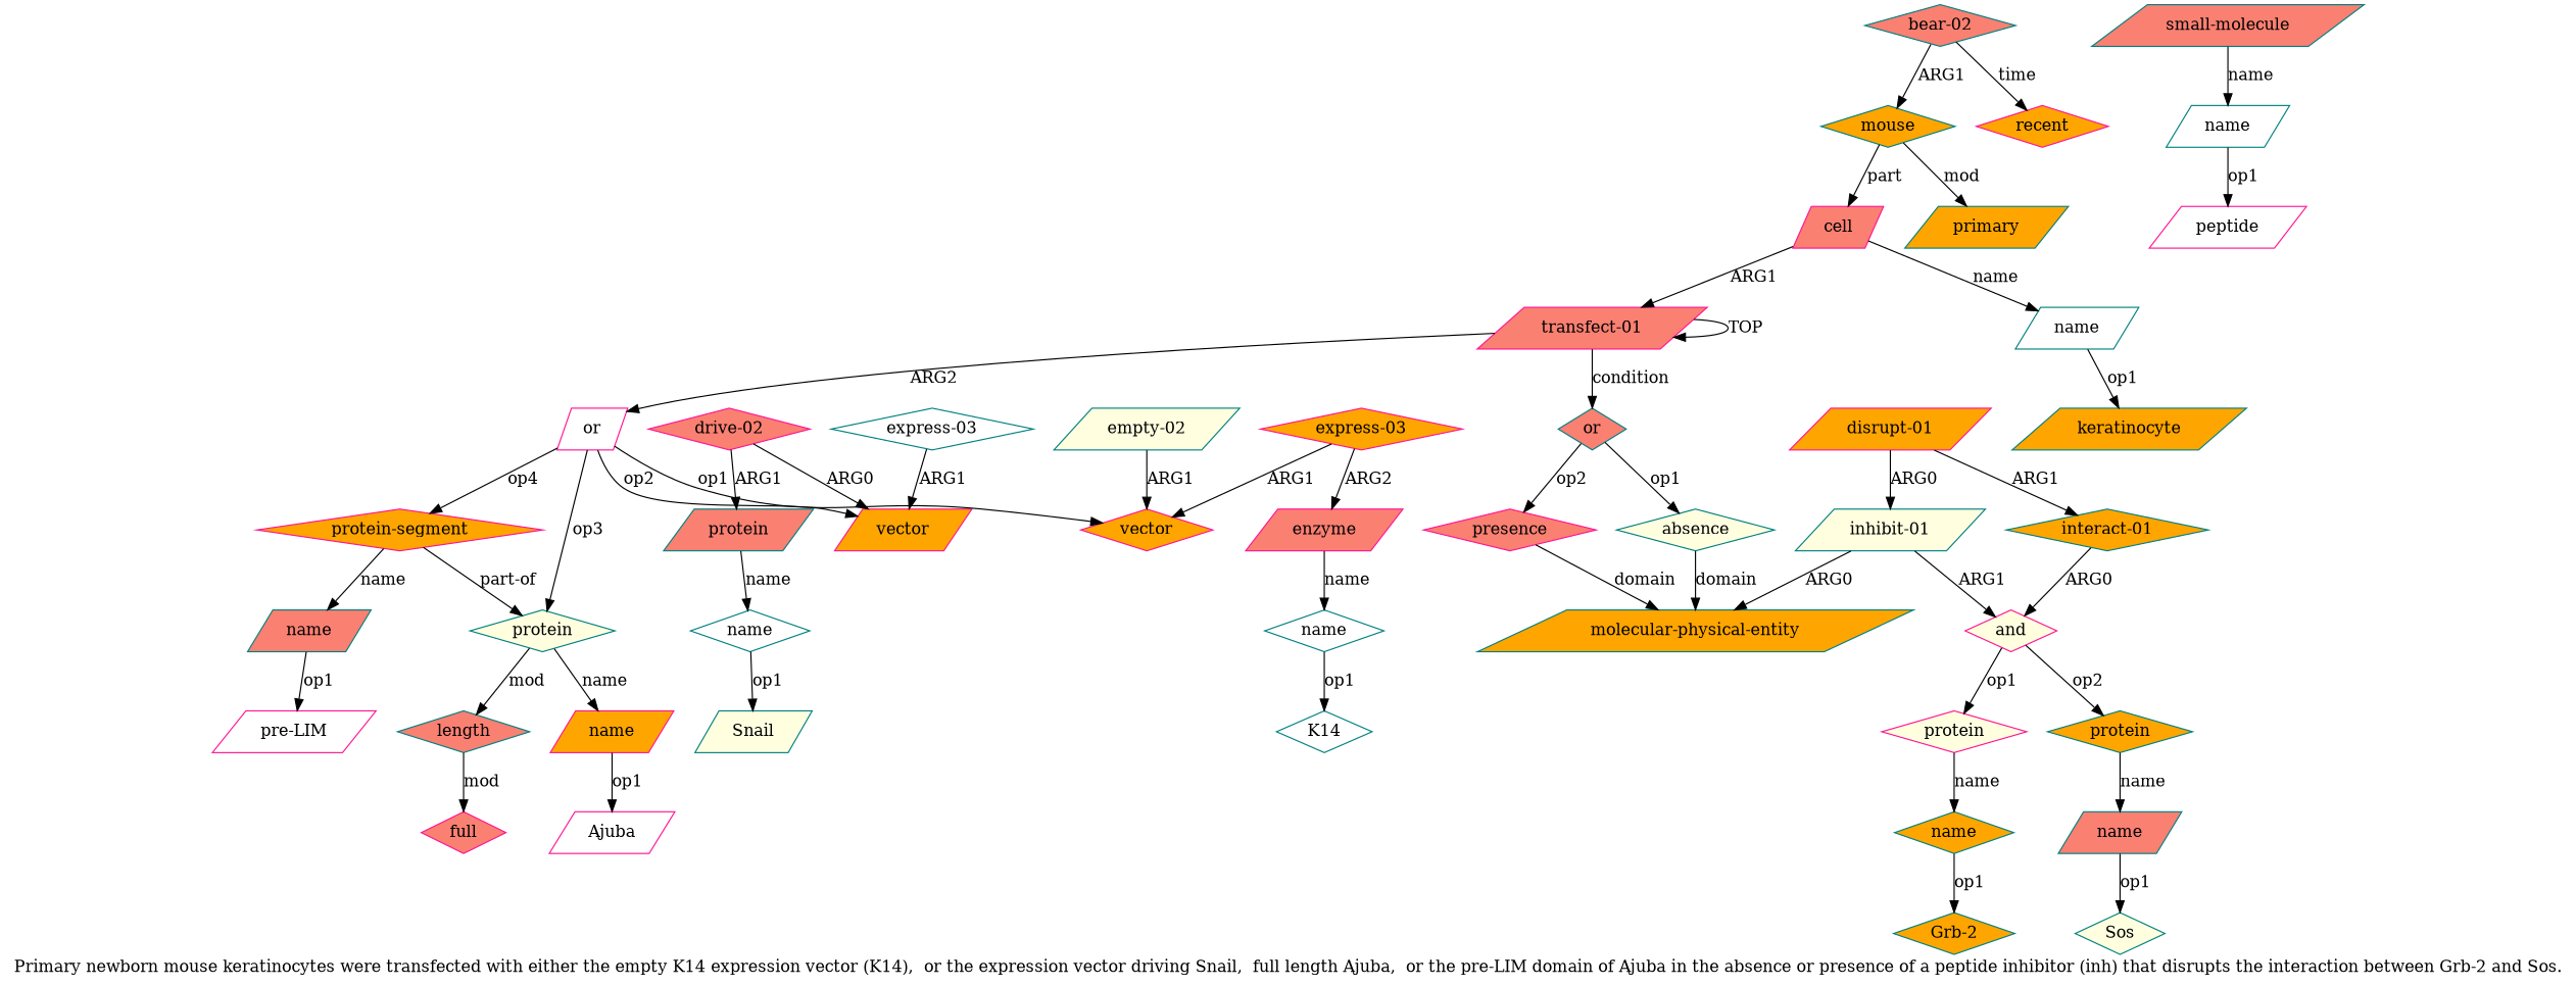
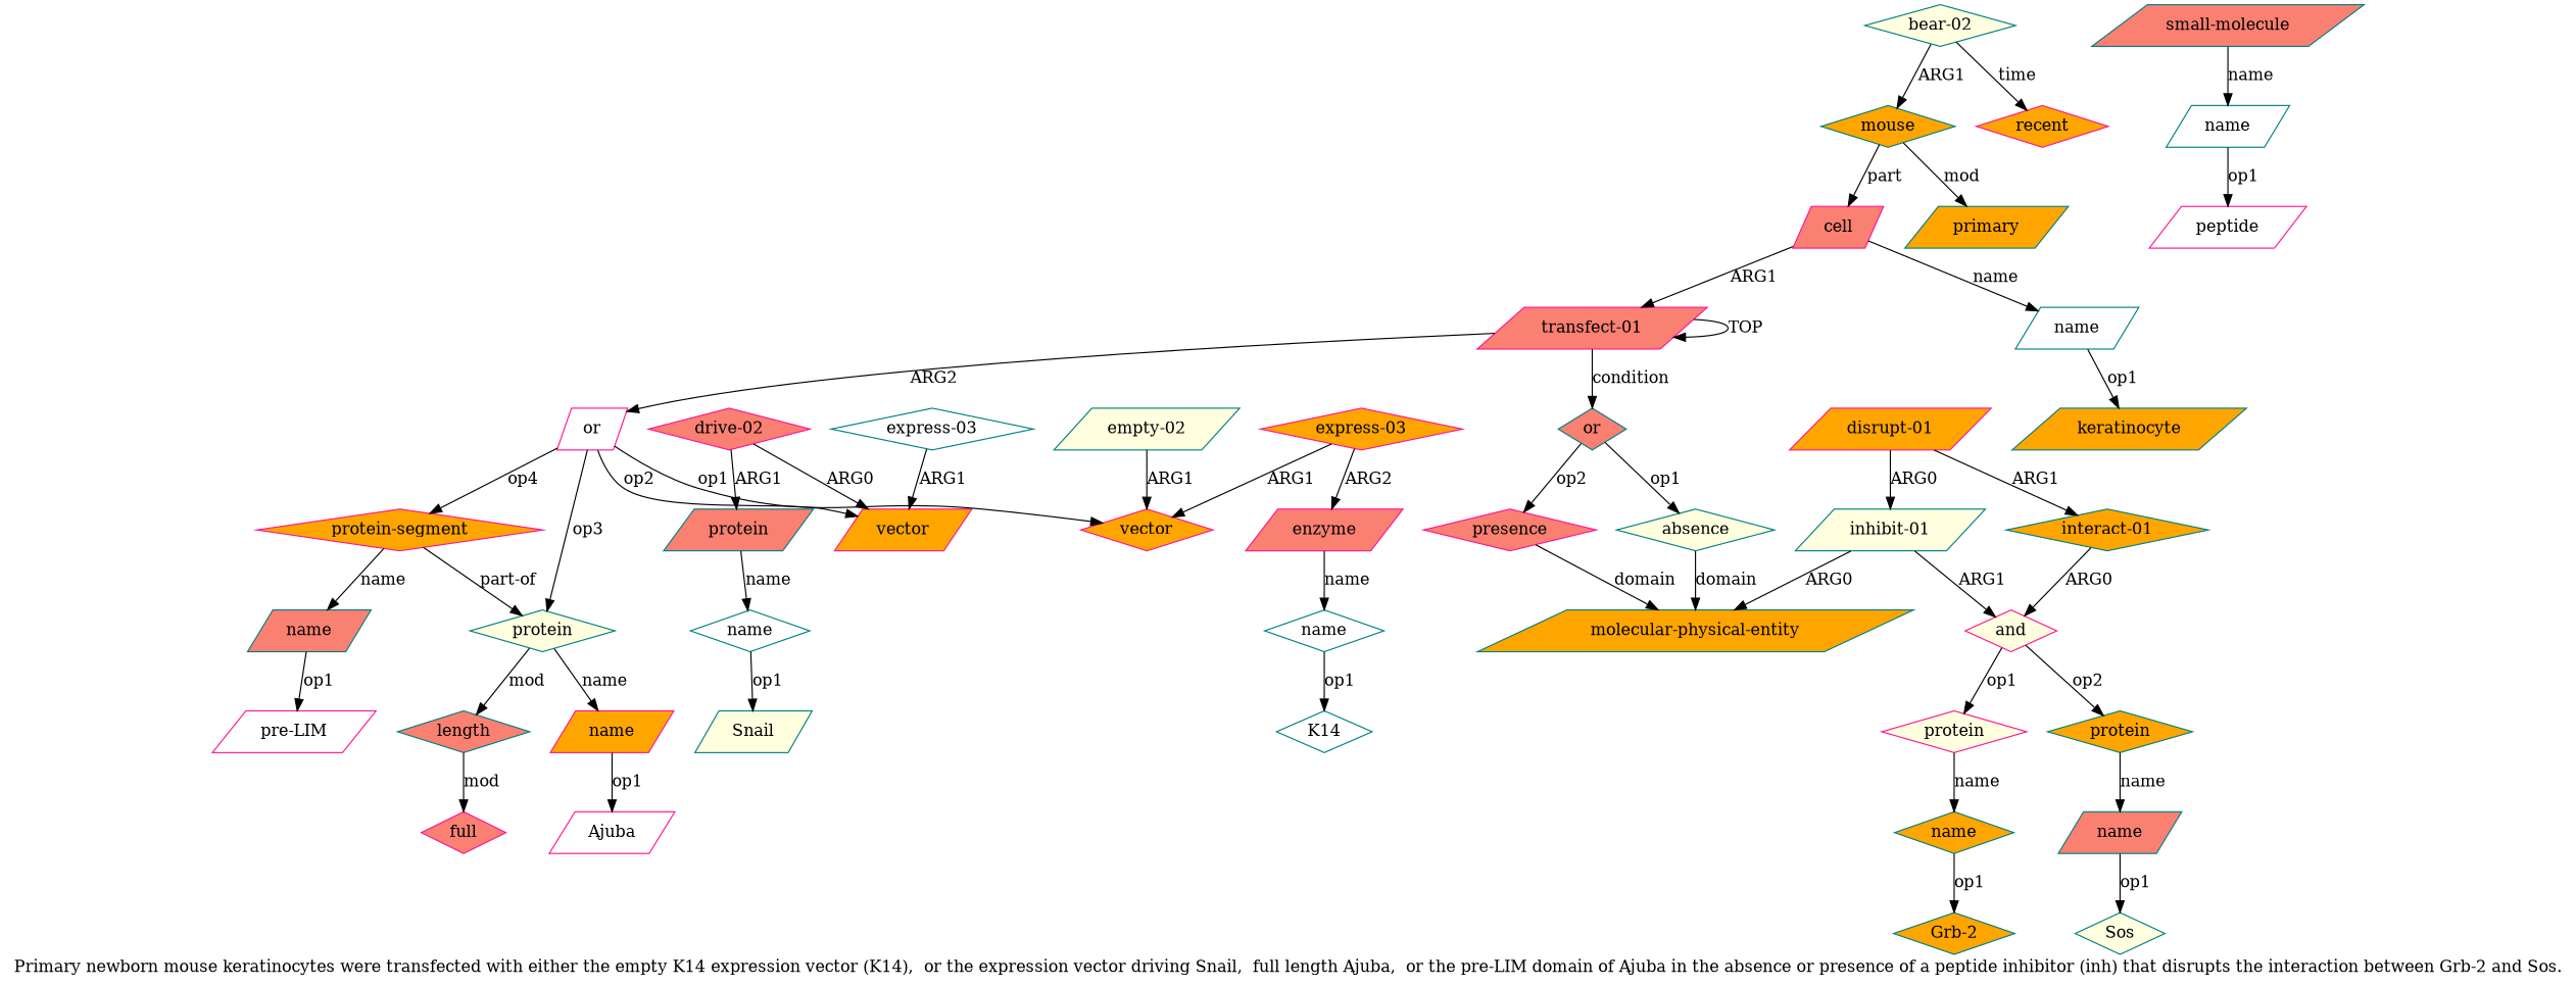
  digraph {
    label="Primary newborn mouse keratinocytes were transfected with either the empty K14 expression vector (K14),  or the expression vector driving Snail,  full length Ajuba,  or the pre-LIM domain of Ajuba in the absence or presence of a peptide inhibitor (inh) that disrupts the interaction between Grb-2 and Sos."
    node [color=teal fillcolor=orange gold_ind=-1 gold_label=name shape=diamond style=filled test_ind=-1 test_label=name]
    edge [color=black gold_label=op1 test_label=op1]
    n1 [fillcolor=salmon gold_ind=20 gold_label=length label=length test_ind=20 test_label=length]
    n2 [color=deeppink fillcolor=salmon gold_ind=21 gold_label=full label=full test_ind=21 test_label=full]
    n3 [color=deeppink gold_ind=22 gold_label="protein-segment" label="protein-segment" test_ind=22 test_label="protein-segment"]
    n4 [fillcolor=salmon gold_ind=23 label=name shape=parallelogram test_ind=23]
    n5 [fillcolor=lightyellow gold_ind=18 gold_label=protein label=protein test_ind=18 test_label=protein]
    n6 [color=deeppink fillcolor=white gold_label="pre-LIM" label="pre-LIM" shape=parallelogram test_label="pre-LIM"]
    n7 [color=deeppink gold_ind=19 label=name shape=parallelogram test_ind=19]
    n8 [color=deeppink fillcolor=white gold_label=Ajuba label=Ajuba shape=parallelogram test_label=Ajuba]
    n9 [fillcolor=salmon gold_ind=24 gold_label=or label=or test_ind=24 test_label=or]
    n10 [fillcolor=lightyellow gold_ind=25 gold_label=absence label=absence test_ind=25 test_label=absence]
    n11 [color=deeppink fillcolor=salmon gold_ind=37 gold_label=presence label=presence test_ind=37 test_label=presence]
    n12 [gold_ind=26 gold_label="molecular-physical-entity" label="molecular-physical-entity" shape=parallelogram test_ind=26 test_label="molecular-physical-entity"]
    n13 [fillcolor=lightyellow gold_ind=27 gold_label="inhibit-01" label="inhibit-01" shape=parallelogram test_ind=27 test_label="inhibit-01"]
    n14 [color=deeppink fillcolor=lightyellow gold_ind=32 gold_label=and label=and test_ind=32 test_label=and]
    n15 [fillcolor=salmon gold_ind=28 gold_label="small-molecule" label="small-molecule" shape=parallelogram test_ind=28 test_label="small-molecule"]
    n16 [fillcolor=white gold_ind=29 label=name shape=parallelogram test_ind=29]
    n17 [color=deeppink fillcolor=white gold_label=peptide label=peptide shape=parallelogram test_label=peptide]
    n18 [gold_ind=31 gold_label="interact-01" label="interact-01" test_ind=31 test_label="interact-01"]
    n19 [color=deeppink fillcolor=lightyellow gold_ind=33 gold_label=protein label=protein test_ind=33 test_label=protein]
    n20 [gold_ind=35 gold_label=protein label=protein test_ind=35 test_label=protein]
    n21 [gold_ind=34 label=name test_ind=34]
    n22 [fillcolor=salmon gold_ind=36 label=name shape=parallelogram test_ind=36]
    n23 [color=deeppink gold_ind=30 gold_label="disrupt-01" label="disrupt-01" shape=parallelogram test_ind=30 test_label="disrupt-01"]
    n24 [fillcolor=lightyellow gold_label=Sos label=Sos test_label=Sos]
    n25 [gold_label="Grb-2" label="Grb-2" test_label="Grb-2"]
    n26 [color=deeppink fillcolor=salmon gold_ind=15 gold_label="drive-02" label="drive-02" test_ind=15 test_label="drive-02"]
    n27 [fillcolor=salmon gold_ind=16 gold_label=protein label=protein shape=parallelogram test_ind=16 test_label=protein]
    n28 [color=deeppink gold_ind=13 gold_label=vector label=vector shape=parallelogram test_ind=13 test_label=vector]
    n29 [fillcolor=white gold_ind=17 label=name test_ind=17]
    n30 [fillcolor=lightyellow gold_label=Snail label=Snail shape=parallelogram test_label=Snail]
    n31 [fillcolor=white gold_ind=14 gold_label="express-03" label="express-03" test_ind=14 test_label="express-03"]
    n32 [fillcolor=white gold_ind=11 label=name test_ind=11]
    n33 [fillcolor=white gold_label=K14 label=K14 test_label=K14]
    n34 [color=deeppink fillcolor=salmon gold_ind=10 gold_label=enzyme label=enzyme shape=parallelogram test_ind=10 test_label=enzyme]
    n35 [fillcolor=lightyellow gold_ind=12 gold_label="empty-02" label="empty-02" shape=parallelogram test_ind=12 test_label="empty-02"]
    n36 [color=deeppink gold_ind=8 gold_label=vector label=vector test_ind=8 test_label=vector]
    n37 [color=deeppink fillcolor=salmon gold_ind=1 gold_label=cell label=cell shape=parallelogram test_ind=1 test_label=cell]
    n38 [fillcolor=white gold_ind=2 label=name shape=parallelogram test_ind=2]
    n39 [color=deeppink fillcolor=salmon gold_ind=0 gold_label="transfect-01" label="transfect-01" shape=parallelogram test_ind=0 test_label="transfect-01"]
    n40 [gold_label=keratinocyte label=keratinocyte shape=parallelogram test_label=keratinocyte]
    n41 [color=deeppink fillcolor=white gold_ind=7 gold_label=or label=or shape=parallelogram test_ind=7 test_label=or]
    n42 [gold_ind=3 gold_label=mouse label=mouse test_ind=3 test_label=mouse]
    n43 [gold_ind=4 gold_label=primary label=primary shape=parallelogram test_ind=4 test_label=primary]
-   n44 [fillcolor=salmon gold_ind=5 gold_label="bear-02" label="bear-02" test_ind=5 test_label="bear-02"]
+   n44 [fillcolor=lightyellow gold_ind=5 gold_label="bear-02" label="bear-02" test_ind=5 test_label="bear-02"]
    n45 [color=deeppink gold_ind=6 gold_label=recent label=recent test_ind=6 test_label=recent]
    n46 [color=deeppink gold_ind=9 gold_label="express-03" label="express-03" test_ind=9 test_label="express-03"]
    n1 -> n2 [gold_label=mod label=mod test_label=mod]
    n3 -> n4 [gold_label=name label=name test_label=name]
    n3 -> n5 [gold_label="part-of" label="part-of" test_label="part-of"]
    n4 -> n6 [label=op1]
    n5 -> n1 [gold_label=mod label=mod test_label=mod]
    n5 -> n7 [gold_label=name label=name test_label=name]
    n7 -> n8 [label=op1]
    n9 -> n10 [label=op1]
    n9 -> n11 [gold_label=op2 label=op2 test_label=op2]
    n10 -> n12 [gold_label=domain label=domain test_label=domain]
    n11 -> n12 [gold_label=domain label=domain test_label=domain]
    n13 -> n12 [gold_label=ARG0 label=ARG0 test_label=ARG0]
    n13 -> n14 [gold_label=ARG1 label=ARG1 test_label=ARG1]
    n14 -> n19 [label=op1]
    n14 -> n20 [gold_label=op2 label=op2 test_label=op2]
    n15 -> n16 [gold_label=name label=name test_label=name]
    n16 -> n17 [label=op1]
    n18 -> n14 [gold_label=ARG0 label=ARG0 test_label=ARG0]
    n19 -> n21 [gold_label=name label=name test_label=name]
    n20 -> n22 [gold_label=name label=name test_label=name]
    n21 -> n25 [label=op1]
    n22 -> n24 [label=op1]
    n23 -> n13 [gold_label=ARG0 label=ARG0 test_label=ARG0]
    n23 -> n18 [gold_label=ARG1 label=ARG1 test_label=ARG1]
    n26 -> n27 [gold_label=ARG1 label=ARG1 test_label=ARG1]
    n26 -> n28 [gold_label=ARG0 label=ARG0 test_label=ARG0]
    n27 -> n29 [gold_label=name label=name test_label=name]
    n29 -> n30 [label=op1]
    n31 -> n28 [gold_label=ARG1 label=ARG1 test_label=ARG1]
    n32 -> n33 [label=op1]
    n34 -> n32 [gold_label=name label=name test_label=name]
    n35 -> n36 [gold_label=ARG1 label=ARG1 test_label=ARG1]
    n37 -> n38 [gold_label=name label=name test_label=name]
    n37 -> n39 [gold_label=ARG1 label=ARG1 test_label=ARG1]
    n38 -> n40 [label=op1]
    n39 -> n9 [gold_label=condition label=condition test_label=condition]
    n39 -> n39 [gold_label=TOP label=TOP test_label=TOP]
    n39 -> n41 [gold_label=ARG2 label=ARG2 test_label=ARG2]
    n41 -> n3 [gold_label=op4 label=op4 test_label=op4]
    n41 -> n5 [gold_label=op3 label=op3 test_label=op3]
    n41 -> n28 [gold_label=op2 label=op2 test_label=op2]
    n41 -> n36 [label=op1]
    n42 -> n37 [gold_label=part label=part test_label=part]
    n42 -> n43 [gold_label=mod label=mod test_label=mod]
    n44 -> n42 [gold_label=ARG1 label=ARG1 test_label=ARG1]
    n44 -> n45 [gold_label=time label=time test_label=time]
    n46 -> n34 [gold_label=ARG2 label=ARG2 test_label=ARG2]
    n46 -> n36 [gold_label=ARG1 label=ARG1 test_label=ARG1]
  }
